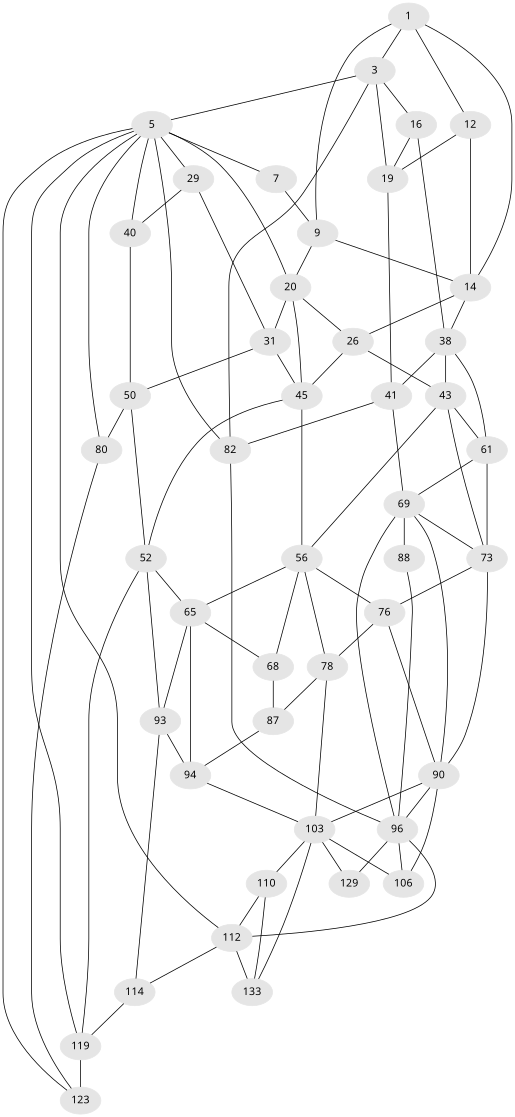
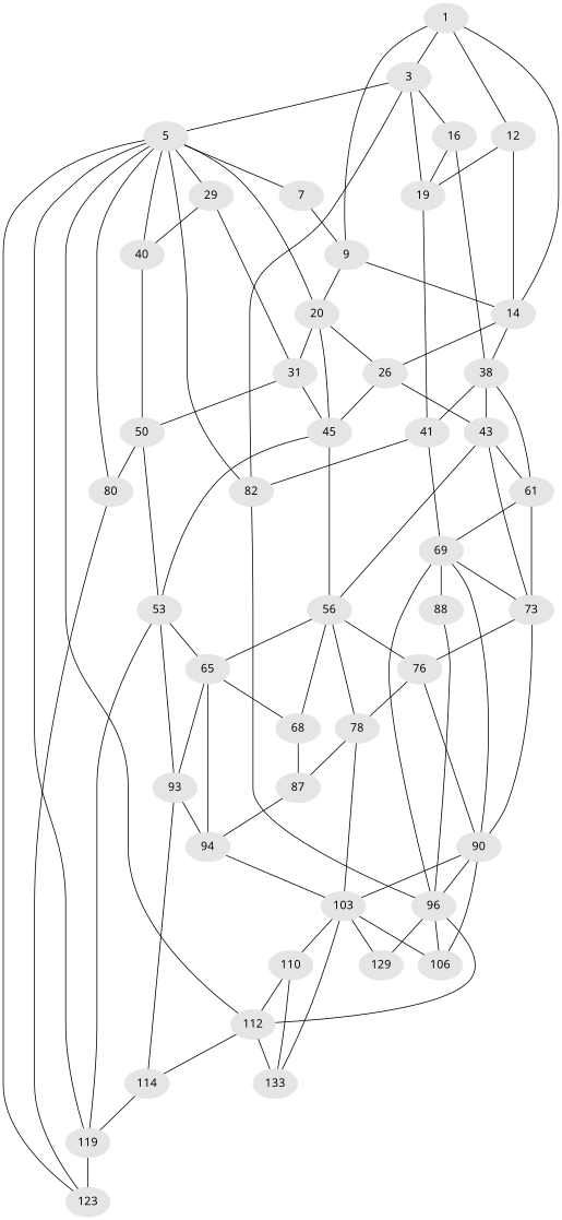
  graph {
    fontname="Noto Sans"
    node [color=gray90 fontname="Noto Sans" style=filled]
    edge [fontname="Noto Sans"]
    1 [super="+2+8"]
    3 [super="+15+4"]
    9 [super="+10"]
    12 [super="+18+13"]
    14 [super="+23"]
    5 [super="+6+30+81"]
    16 [super="+17"]
    19 [super="+36"]
    82
    20 [super="+21+28"]
    26 [super="+44+27"]
    38 [super="+39+60"]
    7
    29 [super="+34"]
    40
    80
    112 [super="+113"]
    119 [super="+131+120"]
    123 [super="+124+128"]
    41 [super="+83+42"]
    96 [super="+97+125"]
    31 [super="+32"]
    45 [super="+48+46"]
    50 [super="+51"]
    114 [super="+118"]
    133 [super="+134"]
    43 [super="+54"]
    61 [super="+62"]
    69 [super="+70+86"]
    56 [super="+57"]
-   52 [super="+53"]
+   52 [super="+53" label=53]
    73 [super="+74+75"]
    88
    90 [super="+100+91"]
    65 [super="+66+85"]
    68 [super="+84"]
    76 [super="+77"]
    78 [super="+79"]
    93 [super="+95"]
    94 [super="+99"]
    87
    103 [super="+104+116"]
    106 [super="+109+107"]
    129
    110 [super="+111"]
    1 -- 3
    1 -- 9
    1 -- 12
    1 -- 14
    3 -- 5
    3 -- 16
    3 -- 19 [weight=2]
    3 -- 82
    9 -- 14 [weight=2]
    9 -- 20
    12 -- 14
    12 -- 19
    14 -- 26
    14 -- 38
    5 -- 82
    5 -- 20
    5 -- 7
    5 -- 29 [weight=2]
    5 -- 40
    5 -- 80
    5 -- 112
    5 -- 119
    5 -- 123
    16 -- 19
    16 -- 38
    19 -- 41
    82 -- 96
    20 -- 26
    20 -- 31 [weight=2]
    20 -- 45
    26 -- 45 [weight=2]
    26 -- 43
    38 -- 41
    38 -- 43
    38 -- 61
    7 -- 9
    29 -- 40
    29 -- 31
    40 -- 50
    80 -- 123
    112 -- 114
    112 -- 133 [weight=2]
    119 -- 123 [weight=3]
    41 -- 82
    41 -- 69 [weight=2]
    96 -- 112
    96 -- 106 [weight=2]
    96 -- 129 [weight=2]
    31 -- 45
    31 -- 50
    45 -- 56 [weight=2]
    45 -- 52
    50 -- 80
    50 -- 52
    114 -- 119 [weight=2]
    43 -- 61
    43 -- 56
    43 -- 73
    61 -- 69
    61 -- 73
    69 -- 96
    69 -- 73
    69 -- 88 [weight=2]
    69 -- 90
    56 -- 65
    56 -- 68 [weight=2]
    56 -- 76
    56 -- 78
    52 -- 119
    52 -- 65
    52 -- 93
    73 -- 90
    73 -- 76
    88 -- 96
    90 -- 96
    90 -- 103
    90 -- 106 [weight=2]
    65 -- 68
    65 -- 93
    65 -- 94
    68 -- 87
    76 -- 90
    76 -- 78
    78 -- 87
    78 -- 103
    93 -- 114
    93 -- 94
    94 -- 103
    87 -- 94
    103 -- 133
    103 -- 106
    103 -- 129
    103 -- 110 [weight=2]
    110 -- 112
    110 -- 133
  }
